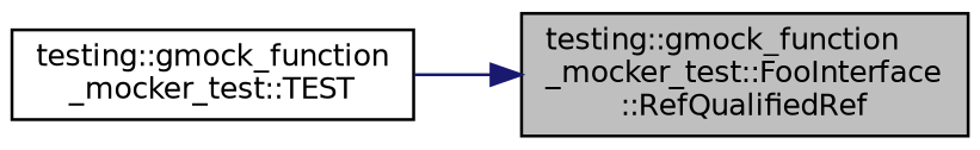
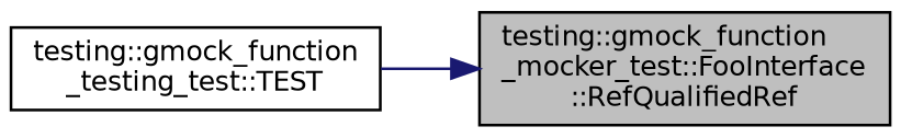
  digraph {
    rankdir=RL
    node [color=black fontname=Helvetica fontsize=10 shape=record]
    n1 [fillcolor=grey75 fontcolor=black height=0.2 label="testing::gmock_function\l_mocker_test::FooInterface\l::RefQualifiedRef" style=filled width=0.4]
-   n2 [height=0.2 label="testing::gmock_function\l_mocker_test::TEST" width=0.4]
+   n2 [height=0.2 label="testing::gmock_function\l_testing_test::TEST" width=0.4]
    n1 -> n2 [color=midnightblue dir=back fontname=Helvetica fontsize=10 labelfontname=Helvetica labelfontsize=10 style=solid]
  }
